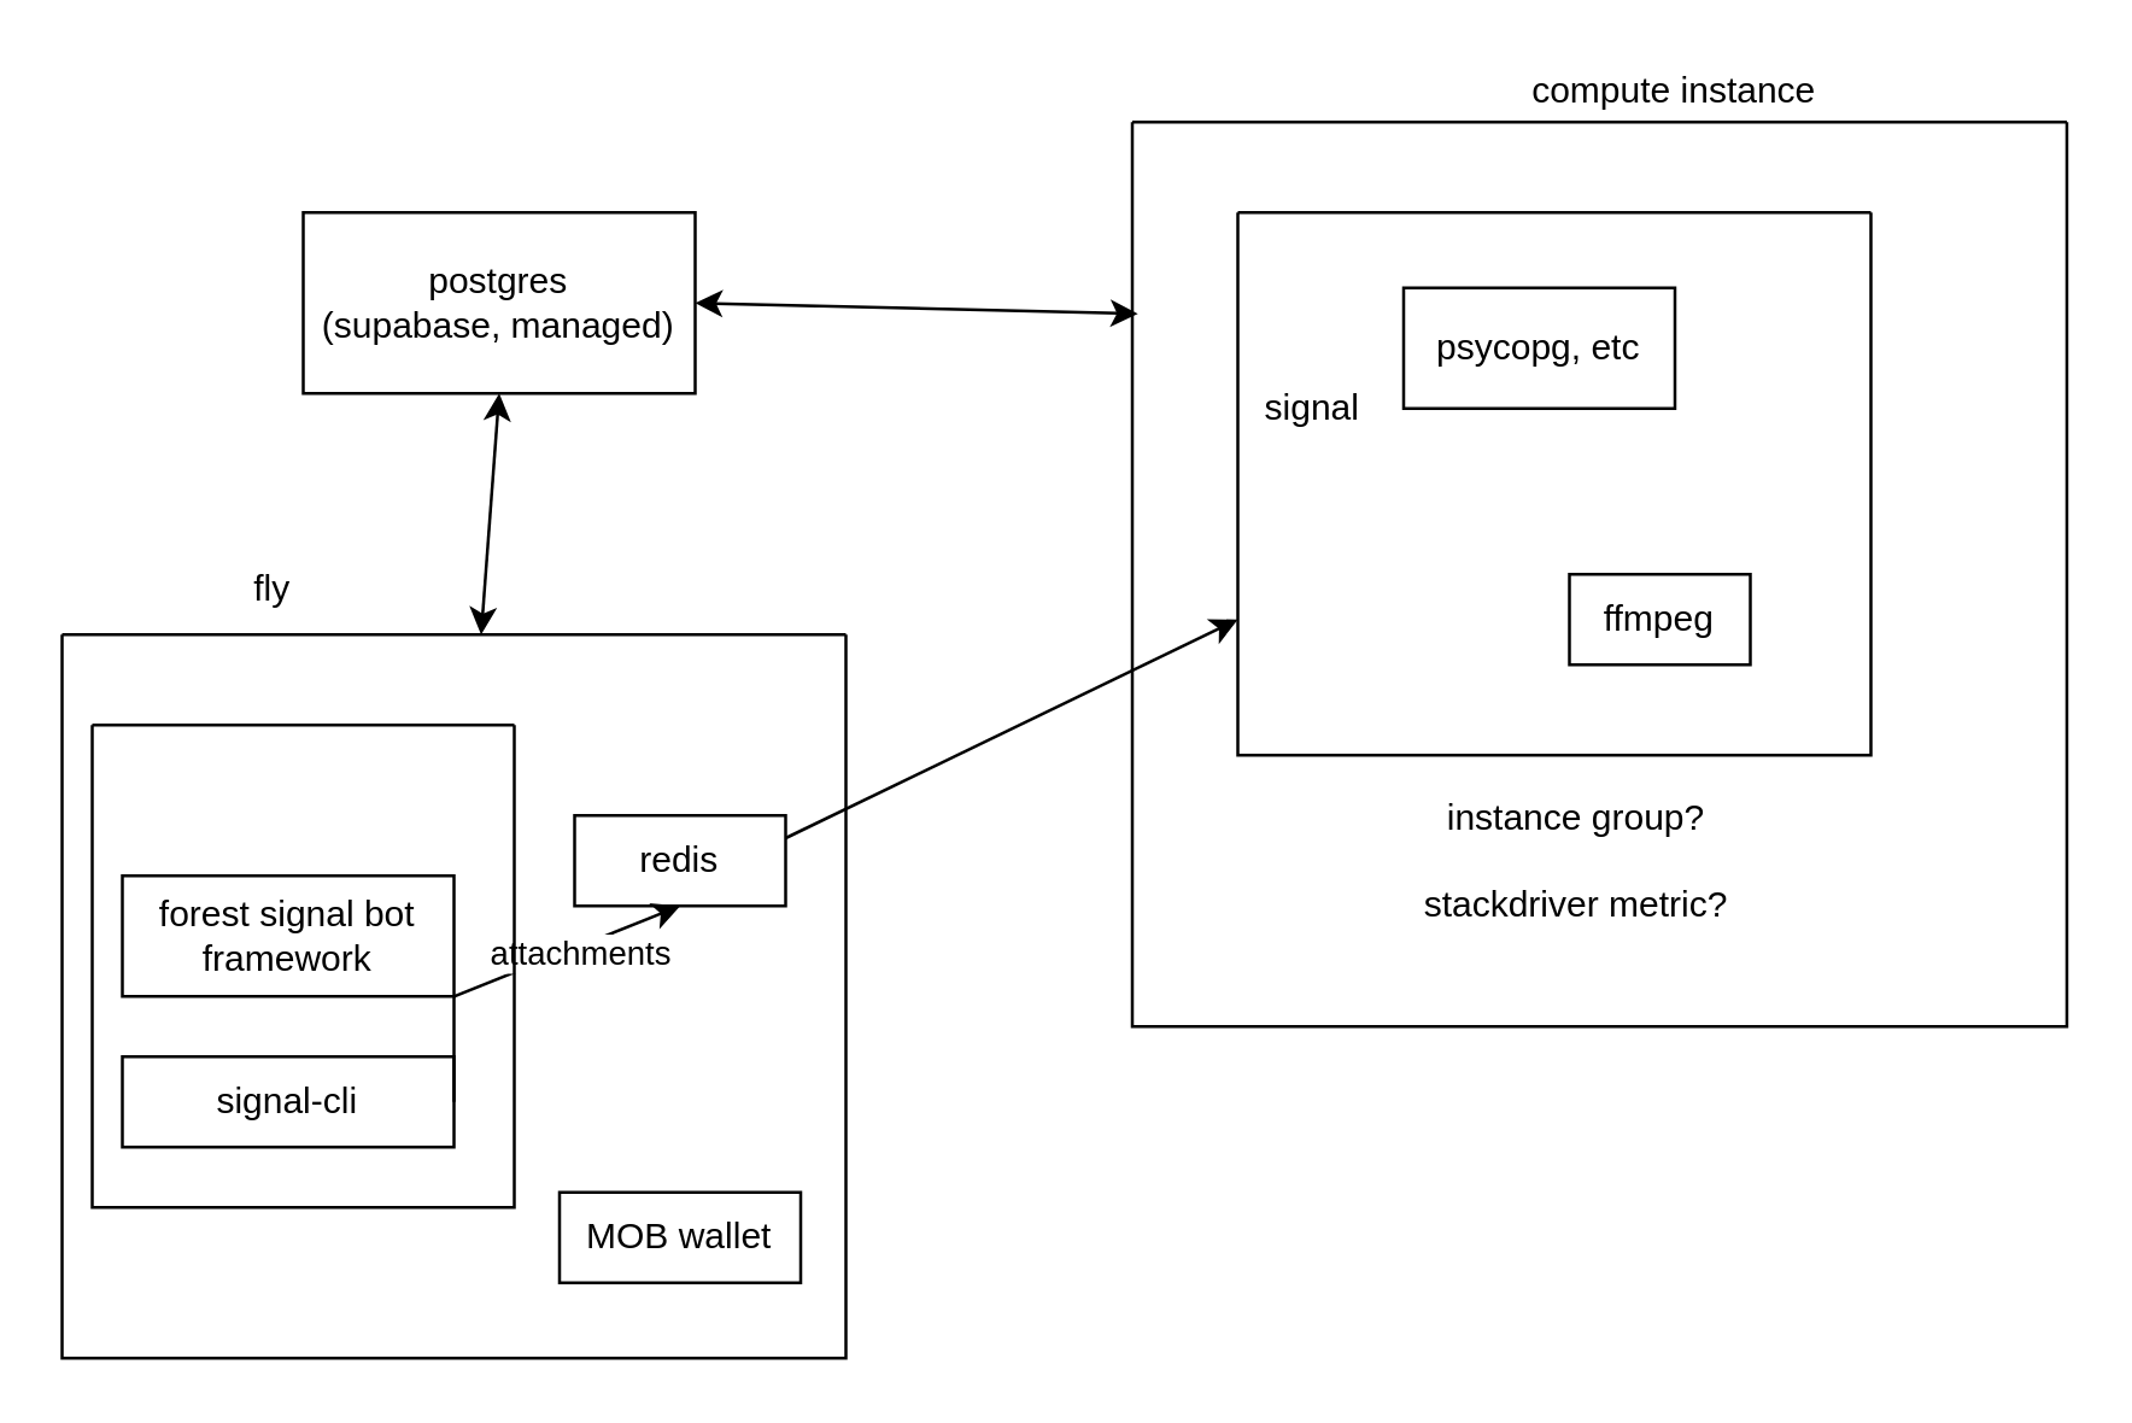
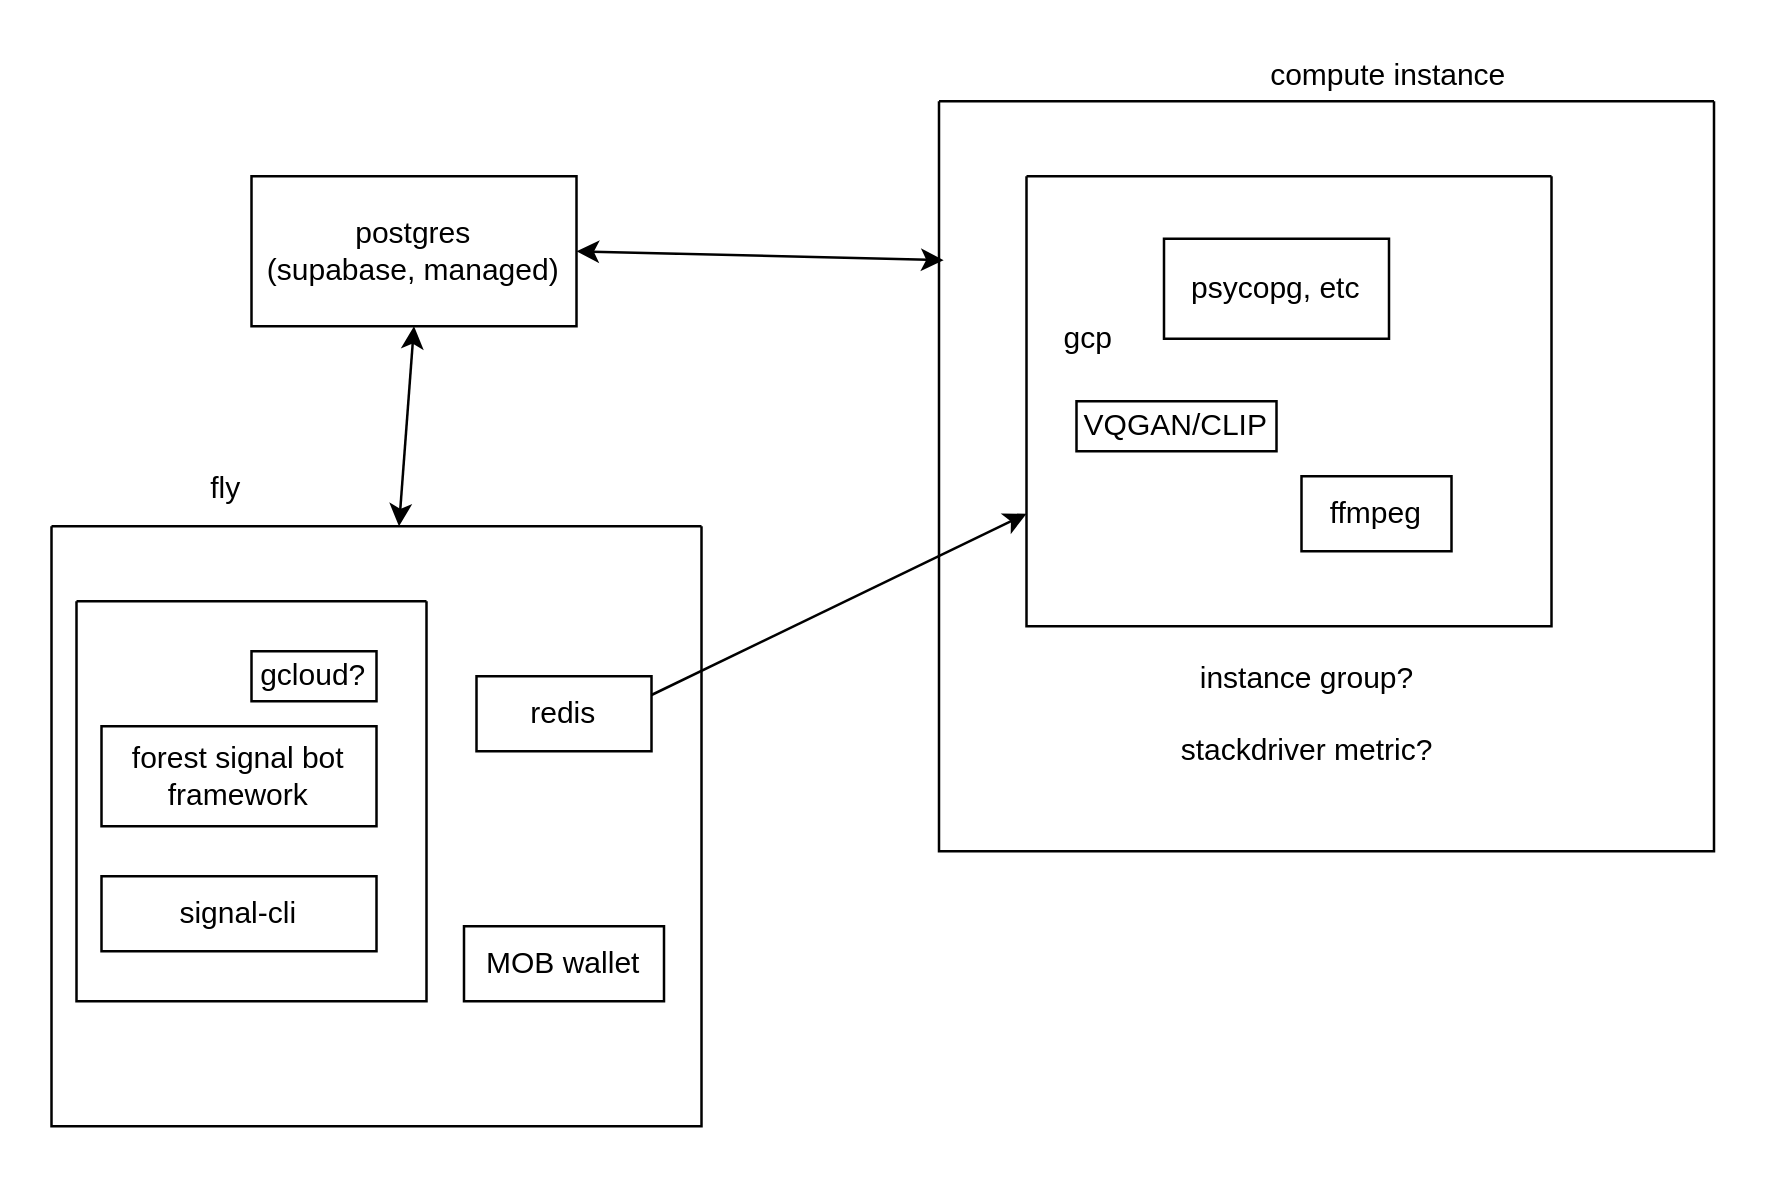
  <mxCell id="0" />
  <mxCell id="1" parent="0" />
  <mxCell id="2" value="postgres&lt;br&gt;(supabase, managed)" style="rounded=0;whiteSpace=wrap;html=1;" parent="1" vertex="1"><mxGeometry x="100" y="70" width="130" height="60" as="geometry" /></mxCell>
  <mxCell id="3" value="" style="swimlane;startSize=0;fillColor=none;" parent="1" vertex="1"><mxGeometry x="20" y="210" width="260" height="240" as="geometry" /></mxCell>
  <mxCell id="4" value="signal-cli" style="rounded=0;whiteSpace=wrap;html=1;" parent="3" vertex="1"><mxGeometry x="20" y="140" width="110" height="30" as="geometry" /></mxCell>
  <mxCell id="5" value="forest signal bot framework" style="rounded=0;whiteSpace=wrap;html=1;fillColor=none;" parent="3" vertex="1"><mxGeometry x="20" y="80" width="110" height="40" as="geometry" /></mxCell>
  <mxCell id="6" value="redis" style="rounded=0;whiteSpace=wrap;html=1;fillColor=none;" parent="3" vertex="1"><mxGeometry x="170" y="60" width="70" height="30" as="geometry" /></mxCell>
- <mxCell id="7" value="" style="endArrow=classic;html=1;rounded=0;entryX=0.5;entryY=1;entryDx=0;entryDy=0;exitX=1;exitY=0.5;exitDx=0;exitDy=0;" parent="3" source="4" target="6" edge="1"><mxGeometry width="50" height="50" relative="1" as="geometry"><mxPoint x="300" y="85" as="sourcePoint" /><mxPoint x="270" y="110" as="targetPoint" /><Array as="points"><mxPoint x="130" y="120" /></Array></mxGeometry></mxCell>
- <mxCell id="8" value="attachments" style="edgeLabel;html=1;align=center;verticalAlign=middle;resizable=0;points=[];" parent="7" vertex="1" connectable="0"><mxGeometry x="0.368" y="-1" relative="1" as="geometry"><mxPoint y="1" as="offset" /></mxGeometry></mxCell>
+ <mxCell id="9" value="gcloud?" style="rounded=0;whiteSpace=wrap;html=1;fillColor=none;" parent="3" vertex="1"><mxGeometry x="80" y="50" width="50" height="20" as="geometry" /></mxCell>
  <mxCell id="10" value="" style="swimlane;startSize=0;fillColor=none;" parent="3" vertex="1"><mxGeometry x="10" y="30" width="140" height="160" as="geometry" /></mxCell>
- <mxCell id="11" value="MOB wallet" style="rounded=0;whiteSpace=wrap;html=1;fillColor=none;" parent="3" vertex="1"><mxGeometry x="165" y="185" width="80" height="30" as="geometry" /></mxCell>
+ <mxCell id="11" value="MOB wallet" style="rounded=0;whiteSpace=wrap;html=1;fillColor=none;" parent="3" vertex="1"><mxGeometry x="165" y="160" width="80" height="30" as="geometry" /></mxCell>
  <mxCell id="12" value="compute instance" style="text;html=1;strokeColor=none;fillColor=none;align=center;verticalAlign=middle;whiteSpace=wrap;rounded=0;" parent="1" vertex="1"><mxGeometry x="500" y="20" width="110" height="20" as="geometry" /></mxCell>
  <mxCell id="13" value="fly" style="text;html=1;strokeColor=none;fillColor=none;align=center;verticalAlign=middle;whiteSpace=wrap;rounded=0;" parent="1" vertex="1"><mxGeometry x="60" y="180" width="60" height="30" as="geometry" /></mxCell>
  <mxCell id="14" value="" style="endArrow=classic;startArrow=classic;html=1;rounded=0;entryX=0.5;entryY=1;entryDx=0;entryDy=0;" edge="1" parent="1" source="3" target="2"><mxGeometry width="50" height="50" relative="1" as="geometry"><mxPoint x="360" y="230" as="sourcePoint" /><mxPoint x="410" y="180" as="targetPoint" /></mxGeometry></mxCell>
  <mxCell id="15" value="" style="endArrow=classic;startArrow=classic;html=1;rounded=0;entryX=1;entryY=0.5;entryDx=0;entryDy=0;exitX=0.006;exitY=0.212;exitDx=0;exitDy=0;exitPerimeter=0;" edge="1" parent="1" source="17" target="2"><mxGeometry width="50" height="50" relative="1" as="geometry"><mxPoint x="177.872" y="220" as="sourcePoint" /><mxPoint x="195" y="105" as="targetPoint" /></mxGeometry></mxCell>
  <mxCell id="16" value="" style="endArrow=classic;html=1;rounded=0;exitX=1;exitY=0.25;exitDx=0;exitDy=0;entryX=0;entryY=0.75;entryDx=0;entryDy=0;" edge="1" parent="1" source="6" target="19"><mxGeometry width="50" height="50" relative="1" as="geometry"><mxPoint x="380" y="250" as="sourcePoint" /><mxPoint x="430" y="200" as="targetPoint" /></mxGeometry></mxCell>
  <mxCell id="17" value="" style="swimlane;startSize=0;fillColor=none;" parent="1" vertex="1"><mxGeometry x="375" width="310" height="300" as="geometry" y="40" /></mxCell>
  <mxCell id="18" value="instance group?&lt;br&gt;&lt;br&gt;stackdriver metric?&lt;br&gt;" style="text;html=1;strokeColor=none;fillColor=none;align=center;verticalAlign=middle;whiteSpace=wrap;rounded=0;" parent="17" vertex="1"><mxGeometry x="75" y="230" width="145" height="30" as="geometry" /></mxCell>
  <mxCell id="19" value="" style="swimlane;startSize=0;fillColor=none;" parent="17" vertex="1"><mxGeometry x="35" y="30" width="210" height="180" as="geometry" /></mxCell>
  <mxCell id="20" value="ffmpeg" style="rounded=0;whiteSpace=wrap;html=1;fillColor=none;" parent="19" vertex="1"><mxGeometry x="110" y="120" width="60" height="30" as="geometry" /></mxCell>
  <mxCell id="21" value="psycopg, etc" style="rounded=0;whiteSpace=wrap;html=1;fillColor=none;" parent="19" vertex="1"><mxGeometry x="55" y="25" width="90" height="40" as="geometry" /></mxCell>
- <mxCell id="23" value="signal" style="text;html=1;strokeColor=none;fillColor=none;align=center;verticalAlign=middle;whiteSpace=wrap;rounded=0;" parent="19" vertex="1"><mxGeometry x="-5" y="50" width="60" height="30" as="geometry" /></mxCell>
+ <mxCell id="22" value="VQGAN/CLIP" style="rounded=0;whiteSpace=wrap;html=1;fillColor=none;" parent="19" vertex="1"><mxGeometry x="20" y="90" width="80" height="20" as="geometry" /></mxCell>
+ <mxCell id="23" value="gcp" style="text;html=1;strokeColor=none;fillColor=none;align=center;verticalAlign=middle;whiteSpace=wrap;rounded=0;" parent="19" vertex="1"><mxGeometry x="-5" y="50" width="60" height="30" as="geometry" /></mxCell>
